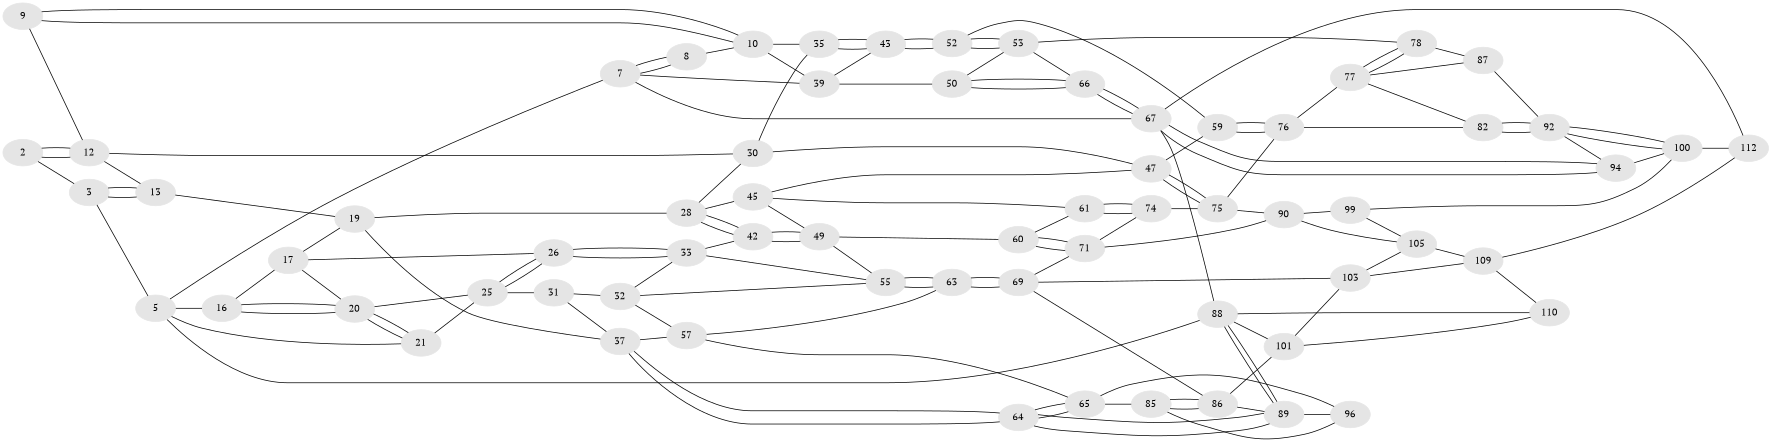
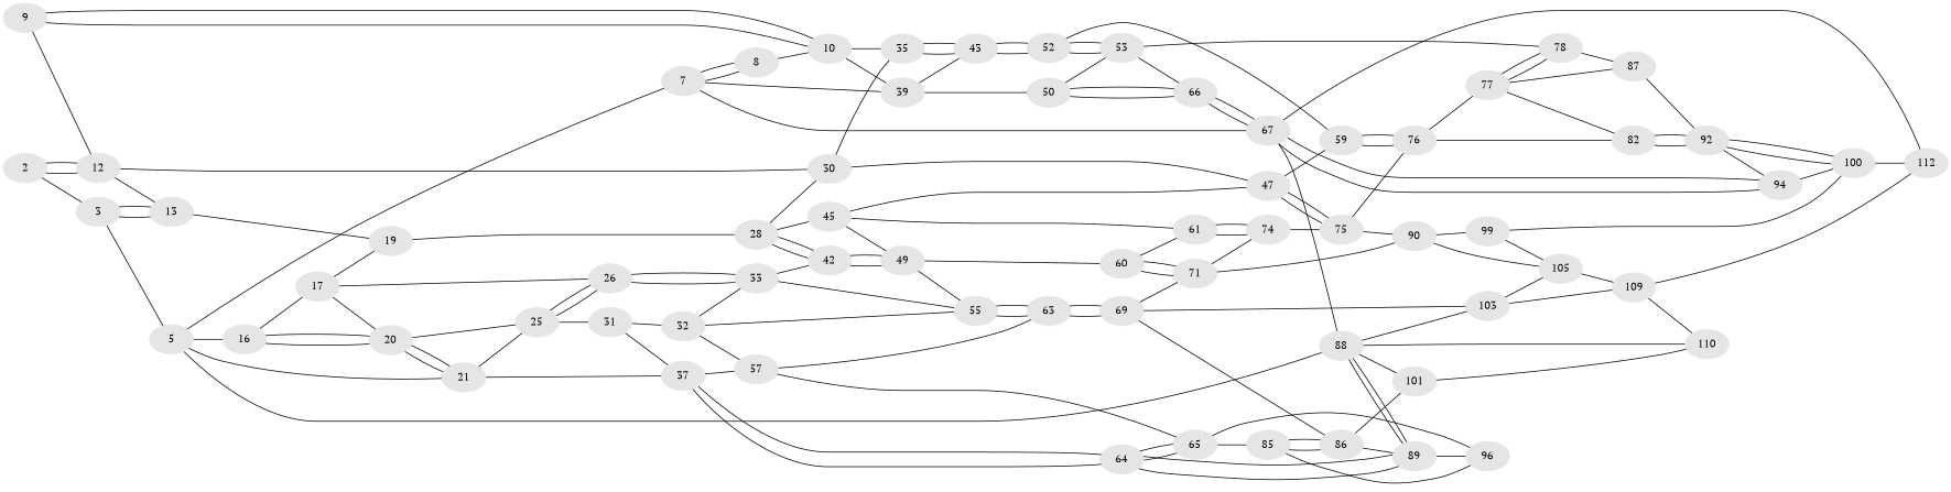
  graph {
    fontname="PT Serif"
    rankdir=LR
    node [color=gray90 fontname="PT Serif" style=filled]
    edge [fontname="PT Serif"]
    3 [super="+4"]
    2
    12 [super="+14"]
    9
    10 [super="+36"]
    5 [super="+6"]
    13 [super="+15"]
    30 [super="+34"]
    7 [super="+24"]
    16
    21 [super="+22"]
    88 [super="+107"]
    19
    8 [super="+11"]
    39 [super="+40"]
    67 [super="+68"]
    17 [super="+18"]
    20 [super="+23"]
    25 [super="+27"]
    37 [super="+38"]
    89 [super="+95"]
    101 [super="+102"]
    110
    43 [super="+44"]
    50 [super="+51"]
    94 [super="+106"]
    112
    35
    47 [super="+48"]
    28 [super="+29"]
    26
    33 [super="+41"]
    42
    45 [super="+46"]
    31
    57 [super="+62"]
    64
    32 [super="+54"]
    55 [super="+56"]
    49 [super="+58"]
    61
    59
    75 [super="+80"]
    63
    65 [super="+84"]
    52
    53 [super="+72"]
    66
    60
    74
    76 [super="+81"]
    90 [super="+98"]
    71 [super="+73"]
    78 [super="+79"]
    87 [super="+91"]
    69 [super="+70"]
    85
    96
    77 [super="+83"]
    82
    86 [super="+97"]
    103 [super="+104"]
    100
    105 [super="+108"]
    109 [super="+111"]
    99
    92 [super="+93"]
    3 -- 5
    3 -- 13 [weight=2]
    3 -- 13
    2 -- 3
    2 -- 12
    2 -- 12
    12 -- 13
    12 -- 30
    9 -- 12
    9 -- 10
    9 -- 10
    10 -- 39
    10 -- 35
    5 -- 7
    5 -- 16
    5 -- 21
    5 -- 88
    13 -- 19
    30 -- 35
    30 -- 47
    7 -- 8 [weight=2]
    7 -- 8
    7 -- 39
    7 -- 67
    16 -- 17
    16 -- 20
    16 -- 20
    21 -- 25
-   19 -- 37
+   21 -- 37
    88 -- 89
    88 -- 89
    88 -- 101
    88 -- 110
    19 -- 28
    8 -- 10
    39 -- 43
    39 -- 50
    67 -- 88
    67 -- 94
    67 -- 94
    67 -- 112
    17 -- 19
    17 -- 20
    17 -- 26
    20 -- 21
    20 -- 21
    20 -- 25
    25 -- 26
    25 -- 26
    25 -- 31
    37 -- 57
    37 -- 64
    37 -- 64
    89 -- 96
    101 -- 110
-   101 -- 103
+   88 -- 103
    43 -- 52
    43 -- 52
    50 -- 53
    50 -- 66
    50 -- 66
    94 -- 100
    35 -- 43
    35 -- 43
    47 -- 59
    47 -- 75
    47 -- 75
    28 -- 30
    28 -- 42
    28 -- 42
    28 -- 45
    26 -- 33
    26 -- 33
    33 -- 42
    33 -- 55
    42 -- 49
    42 -- 49
    45 -- 47
    45 -- 49
    45 -- 61
    31 -- 37
    31 -- 32
    57 -- 63
    57 -- 65
    64 -- 89
    64 -- 89
    64 -- 65
    64 -- 65
    32 -- 33
    32 -- 57
    32 -- 55
    55 -- 63
    55 -- 63
    49 -- 55
    49 -- 60
    61 -- 74
    61 -- 74
    59 -- 76
    59 -- 76
    75 -- 76
    75 -- 90
    63 -- 69
    63 -- 69
    65 -- 85
    65 -- 96
    52 -- 59
    52 -- 53
    52 -- 53
    53 -- 66
    53 -- 78
    66 -- 67
    66 -- 67
    60 -- 61
    60 -- 71
    60 -- 71
    74 -- 75
    76 -- 77
    76 -- 82
    90 -- 105
    90 -- 99
    71 -- 74
    71 -- 90
    78 -- 87 [weight=2]
    87 -- 92
    69 -- 71
    69 -- 86
    69 -- 103
    85 -- 96
    85 -- 86
    85 -- 86
    77 -- 78
    77 -- 78
    77 -- 87
    77 -- 82
    82 -- 92
    82 -- 92
    86 -- 89
    86 -- 101
    103 -- 105
    103 -- 109
    100 -- 112
    105 -- 109
    109 -- 110
    109 -- 112
    99 -- 100
    99 -- 105
    92 -- 94
    92 -- 100
    92 -- 100
  }
